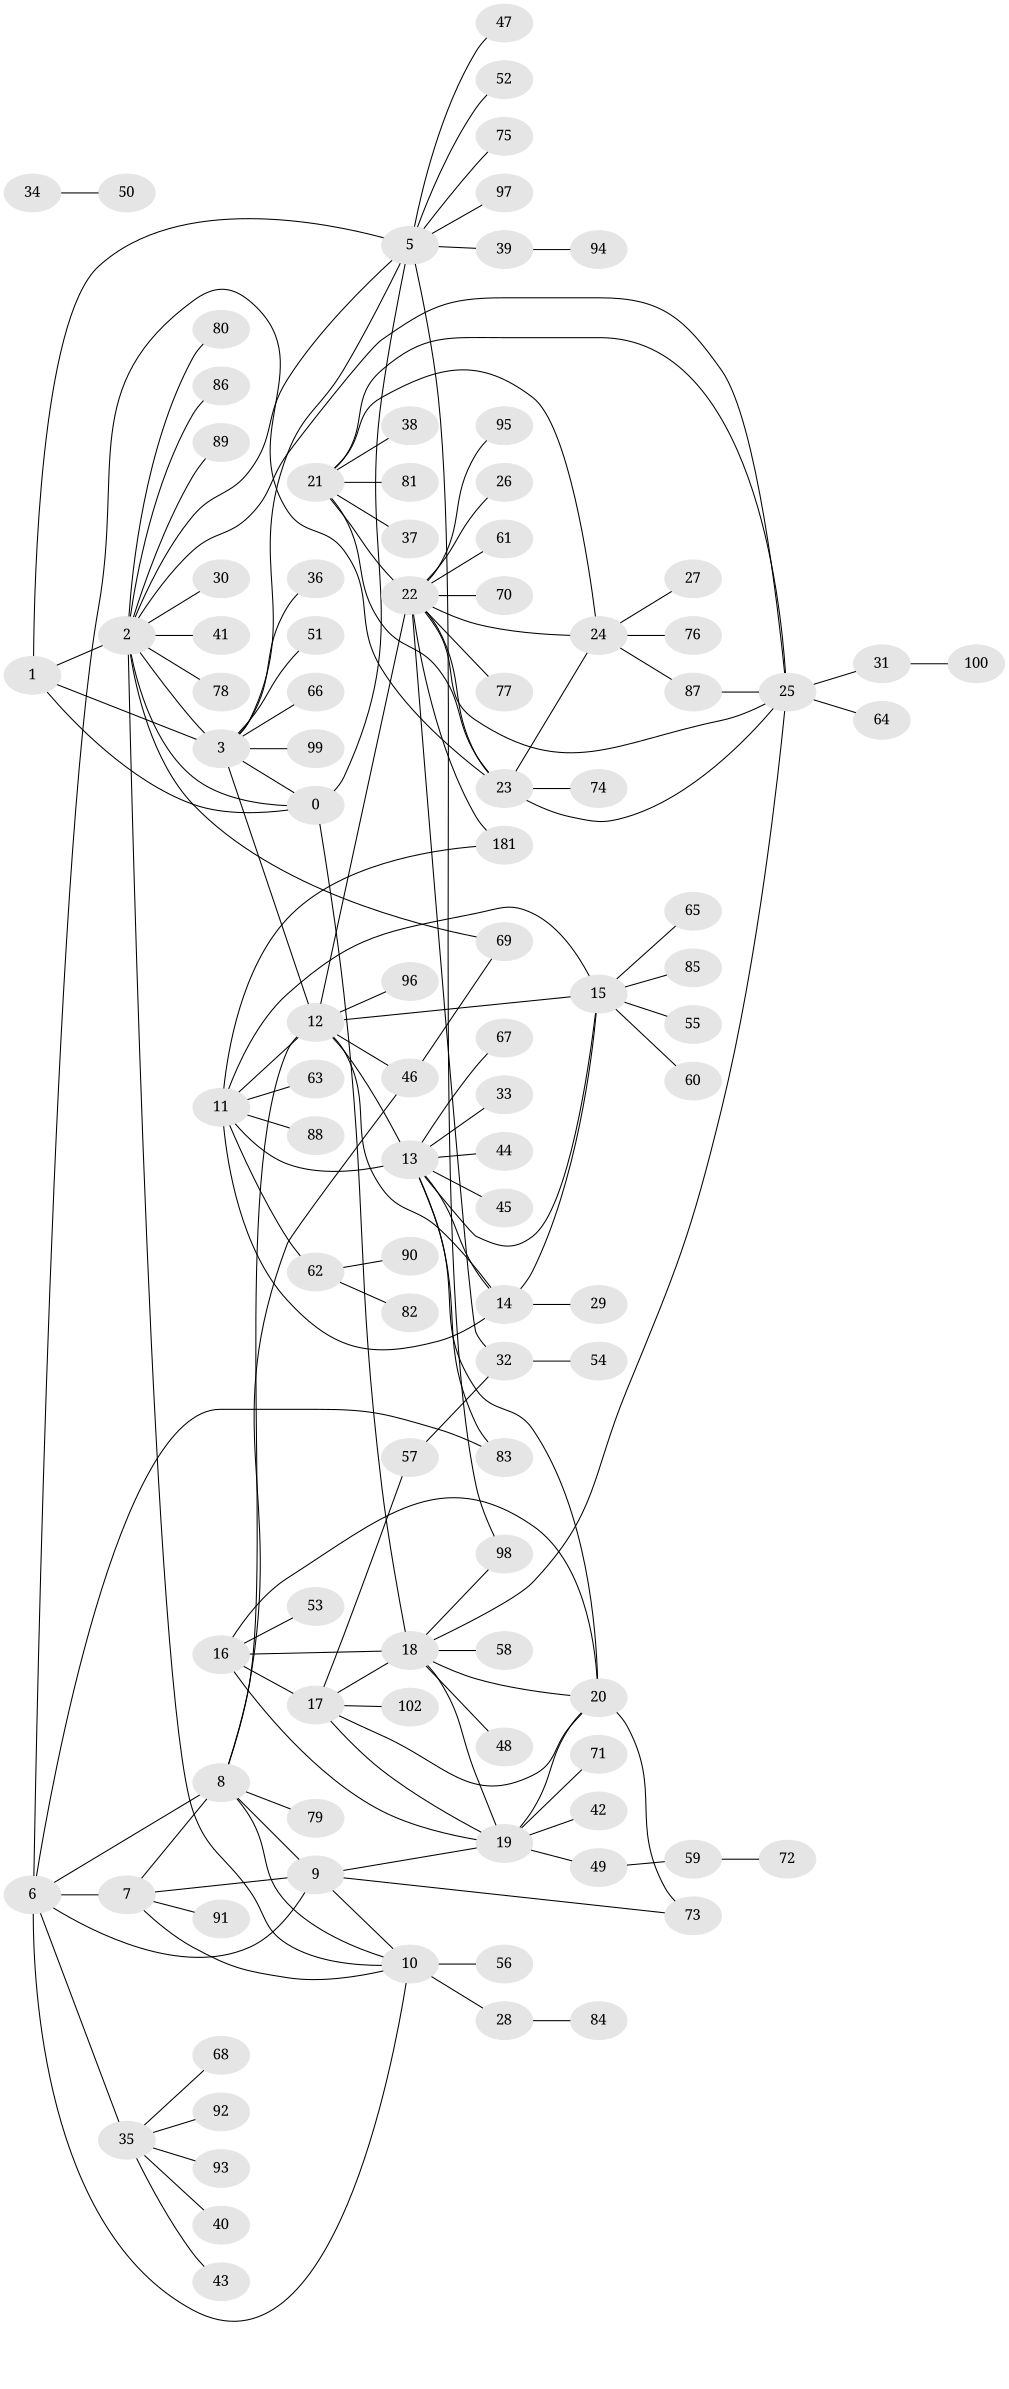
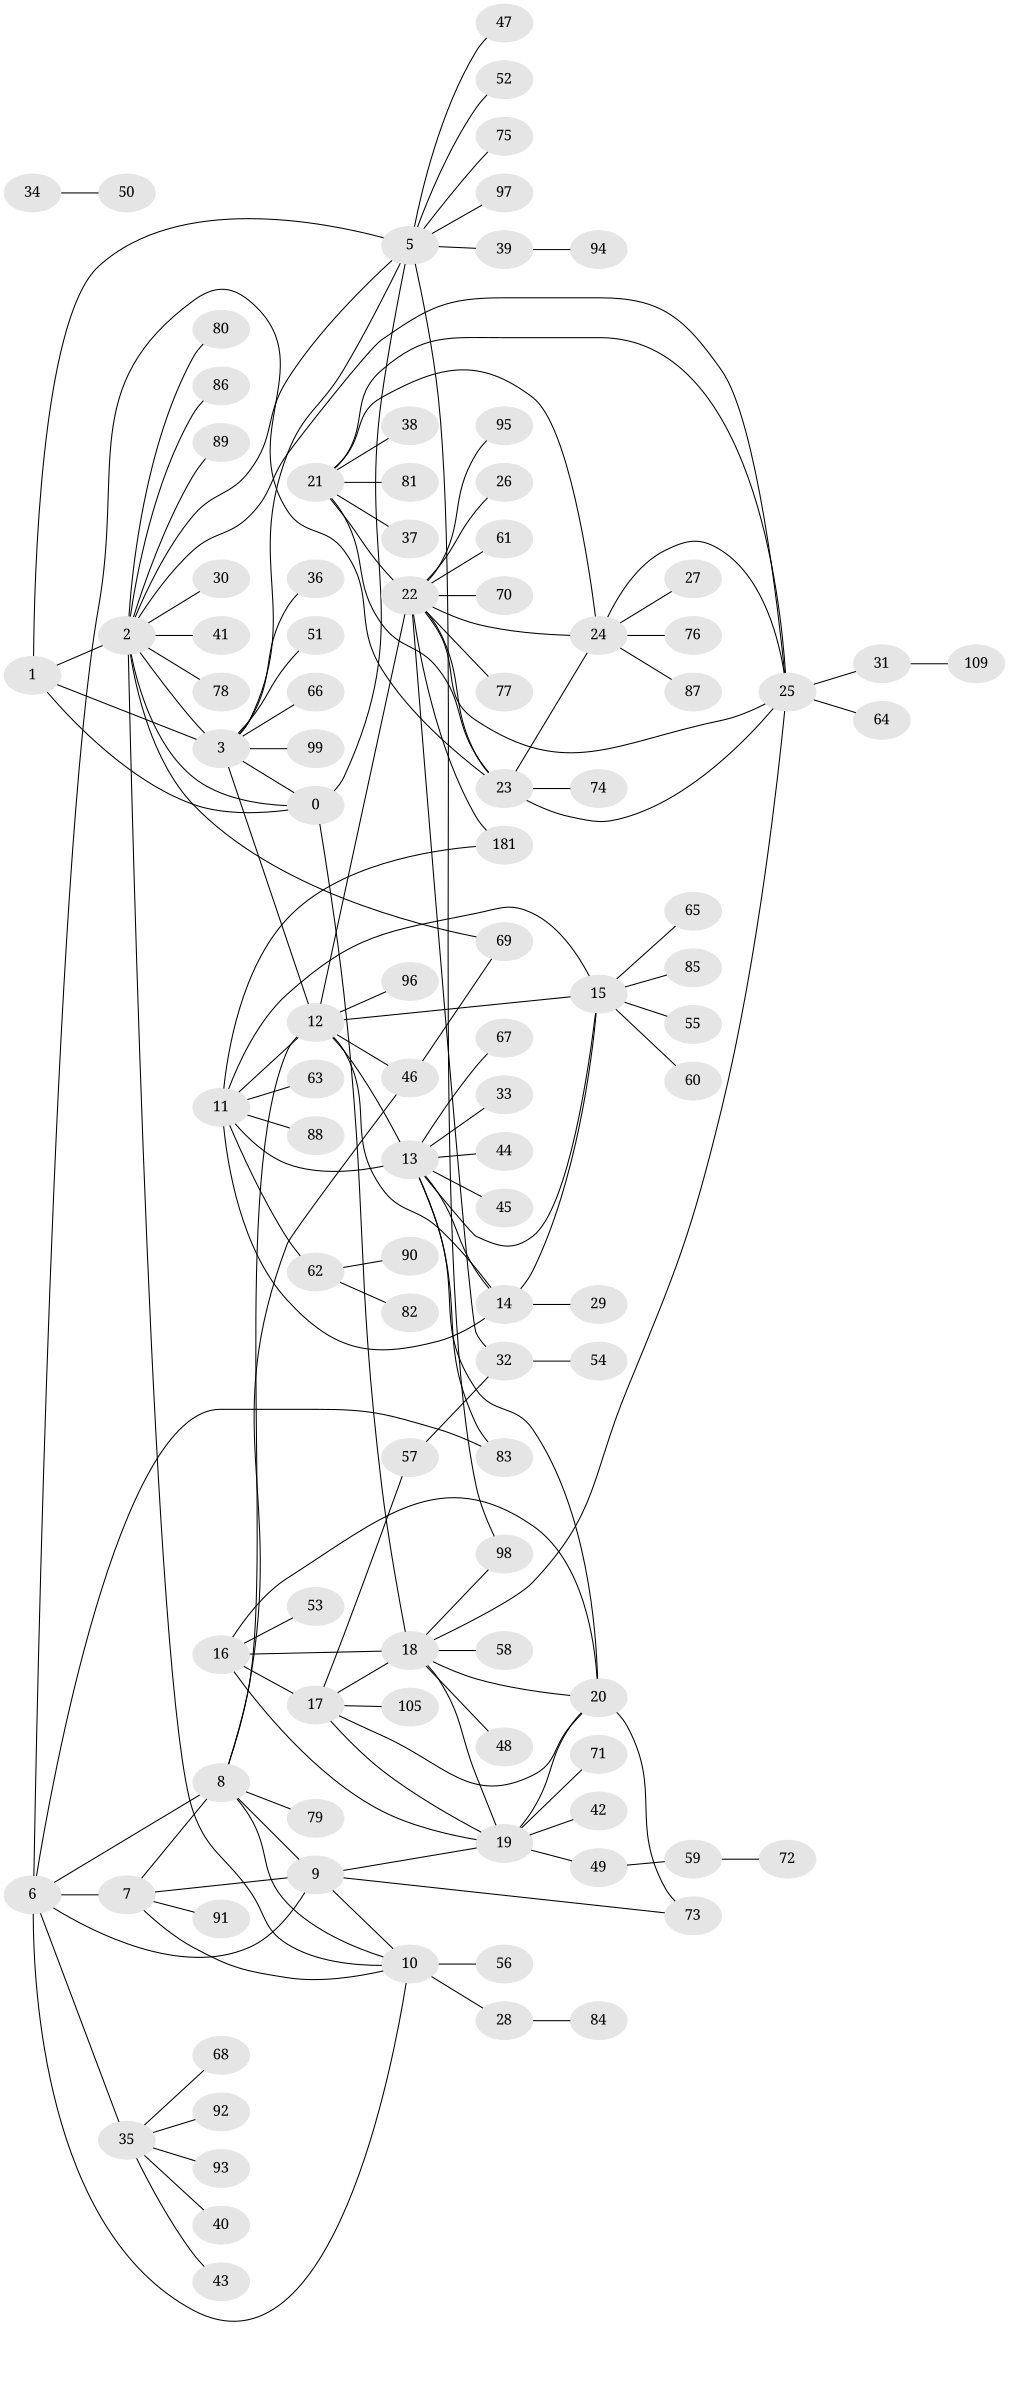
  graph {
    fontname="Noto Serif"
    rankdir=LR
    node [color=gray90 fontname="Noto Serif" style=filled]
    edge [fontname="Noto Serif"]
    1
    2
    3
    n4 [label=0]
    5
    10
    25
    30
    41
    69
    78
    80
    86
    89
    12
    36
    51
    66
    99
    18
    39
    47
    52
    75
    97
    98
    28
    56
    31
    64
    46
    13
    14
    15
    22
    96
    19
    20
    48
    58
    94
    6
    7
    8
    9
    23
    35
    83
    91
    79
    73
    24
    74
    34
    50
    40
    43
    68
    92
    93
    42
    49
    71
    84
    11
    62
    63
    88
    n69 [label=181]
    33
    44
    45
    67
    29
    55
    60
    65
    85
    82
    90
    32
    26
    61
    70
    77
    95
    16
    17
    53
    57
-   102
+   102 [label=105]
    54
    59
    21
    37
    38
    81
    27
    76
    87
-   100
+   100 [label=109]
    72
    1 -- 2
    1 -- 3
    1 -- n4
    1 -- 5
    2 -- 3
    2 -- n4
    2 -- 5
    2 -- 10
    2 -- 25
    2 -- 30
    2 -- 41
    2 -- 69
    2 -- 78
    2 -- 80
    2 -- 86
    2 -- 89
    3 -- n4
    3 -- 5
    3 -- 12
    3 -- 36
    3 -- 51
    3 -- 66
    3 -- 99
    n4 -- 5
    n4 -- 18
    5 -- 39
    5 -- 47
    5 -- 52
    5 -- 75
    5 -- 97
    5 -- 98
    10 -- 28
    10 -- 56
    25 -- 31
    25 -- 64
    12 -- 46
    12 -- 13
    12 -- 14
    12 -- 15
    12 -- 22
    12 -- 96
    18 -- 25
    18 -- 98
    18 -- 19
    18 -- 20
    18 -- 48
    18 -- 58
    39 -- 94
    28 -- 84
    31 -- 100
    46 -- 69
    13 -- 14
    13 -- 15
    13 -- 20
    13 -- 83
    13 -- 33
    13 -- 44
    13 -- 45
    13 -- 67
    14 -- 15
    14 -- 29
    15 -- 55
    15 -- 60
    15 -- 65
    15 -- 85
    22 -- 25
    22 -- 23
    22 -- 24
    22 -- n69
    22 -- 32
    22 -- 26
    22 -- 61
    22 -- 70
    22 -- 77
    22 -- 95
    19 -- 20
    19 -- 42
    19 -- 49
    19 -- 71
    20 -- 73
    6 -- 10
    6 -- 7
    6 -- 8
    6 -- 9
    6 -- 23
    6 -- 35
    6 -- 83
    7 -- 10
    7 -- 8
    7 -- 9
    7 -- 91
    8 -- 10
    8 -- 12
    8 -- 46
    8 -- 9
    8 -- 79
    9 -- 10
    9 -- 19
    9 -- 73
    23 -- 25
    23 -- 24
    23 -- 74
    35 -- 40
    35 -- 43
    35 -- 68
    35 -- 92
    35 -- 93
-   87 -- 25
+   24 -- 25
    24 -- 27
    24 -- 76
    24 -- 87
    34 -- 50
    49 -- 59
    11 -- 12
    11 -- 13
    11 -- 14
    11 -- 15
    11 -- 62
    11 -- 63
    11 -- 88
    11 -- n69
    62 -- 82
    62 -- 90
    32 -- 54
    16 -- 18
    16 -- 19
    16 -- 20
    16 -- 17
    16 -- 53
    17 -- 18
    17 -- 19
    17 -- 20
    17 -- 57
    17 -- 102
    57 -- 32
    59 -- 72
    21 -- 25
    21 -- 22
    21 -- 23
    21 -- 24
    21 -- 37
    21 -- 38
    21 -- 81
  }
